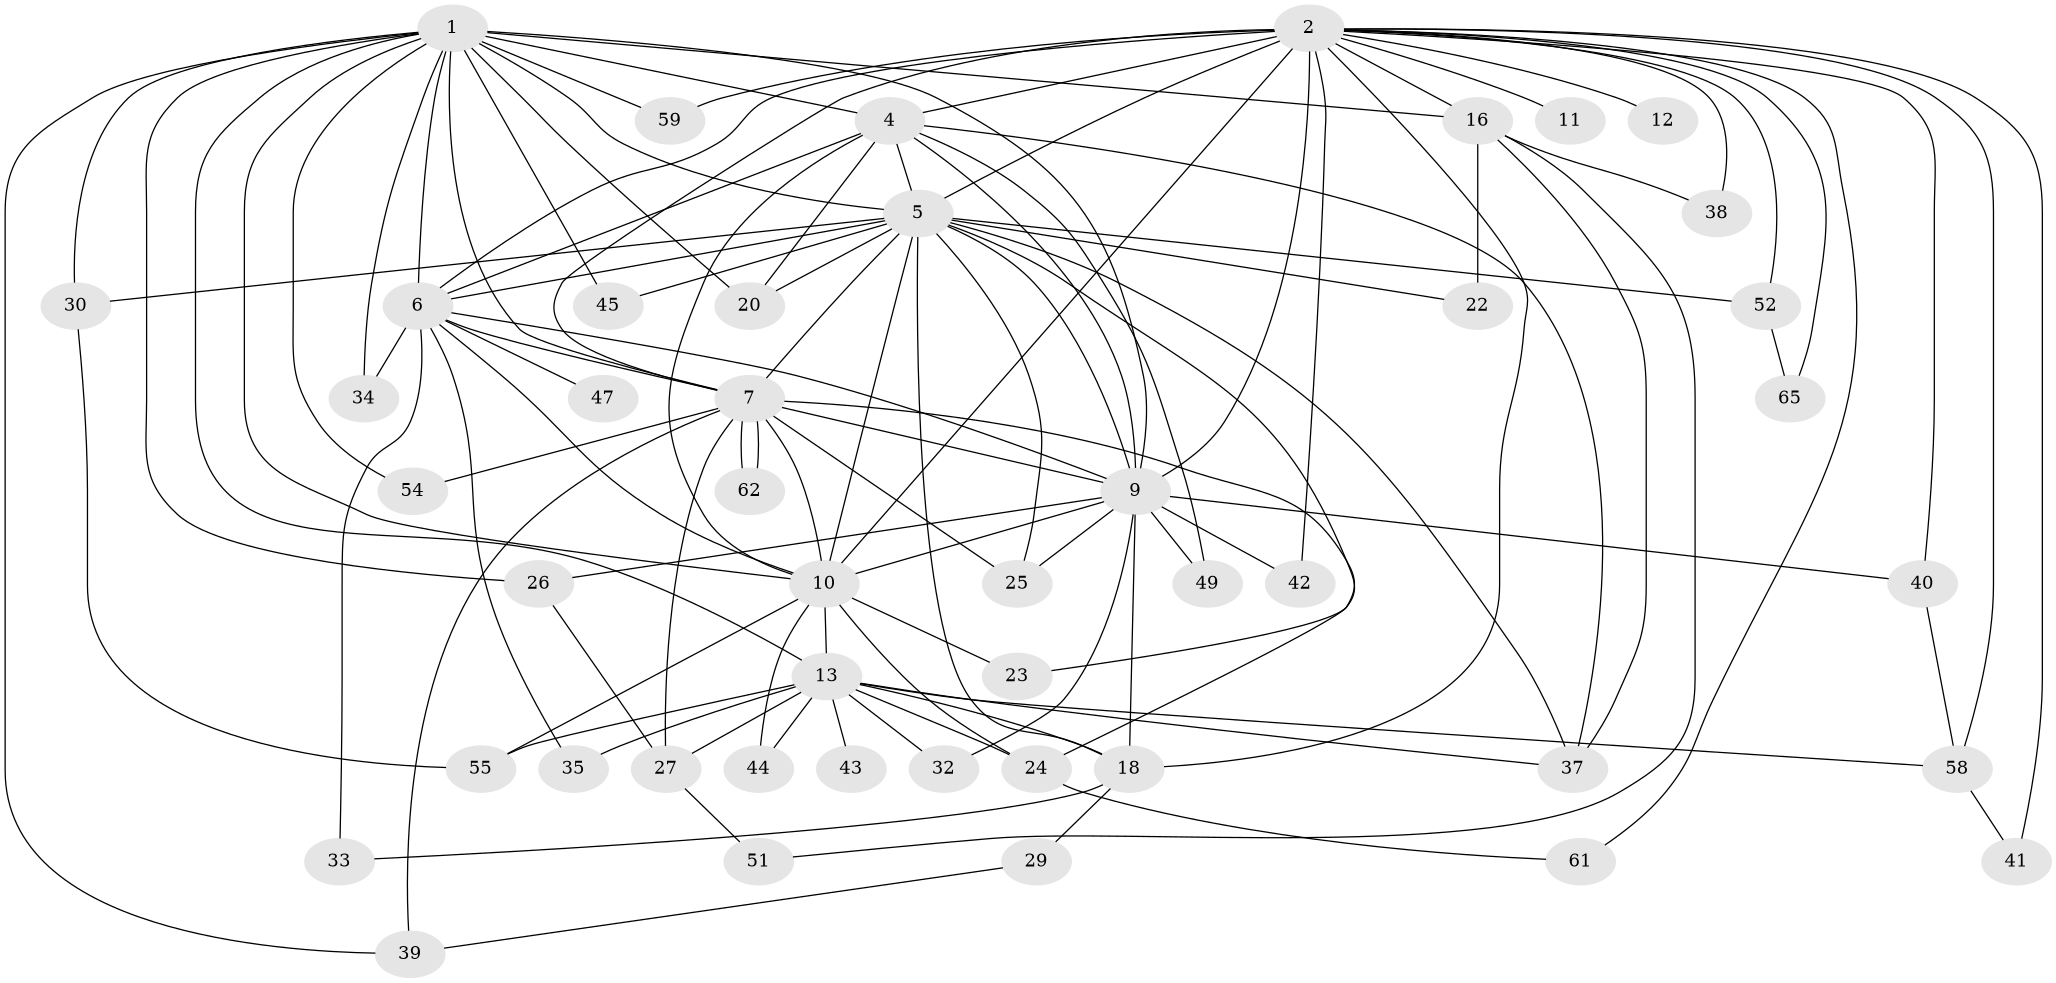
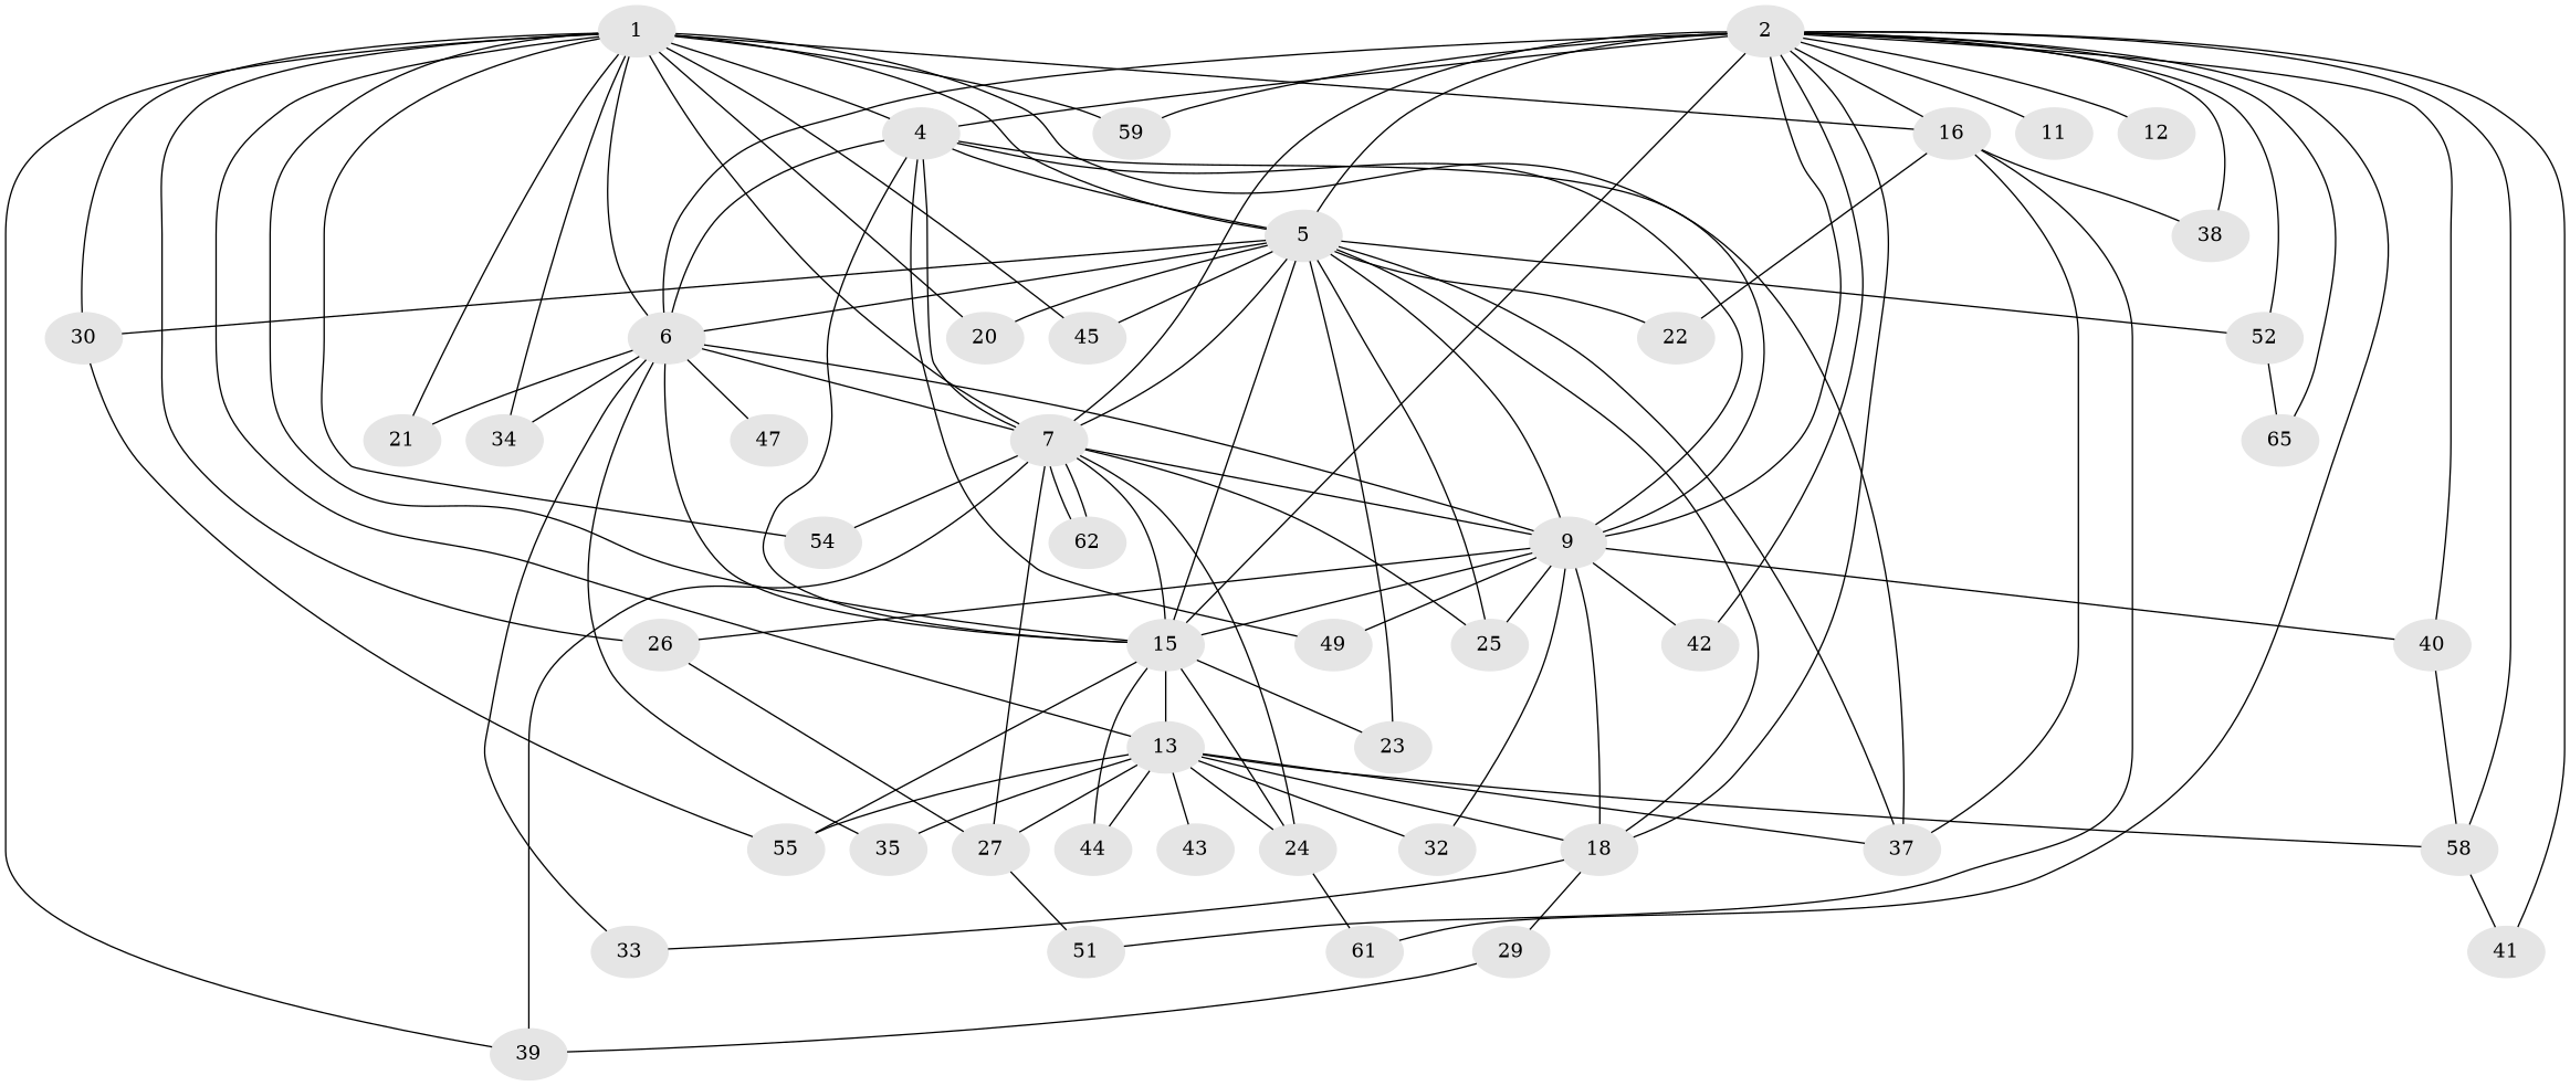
  graph {
    node [color=gray90 style=filled]
    1 [super="+57"]
    4 [super="+14"]
    5 [super="+28"]
    6 [super="+8"]
    7 [super="+17"]
    9 [super="+46"]
-   10 [super="+53"]
+   10 [super="+53" label=15]
    13 [super="+19"]
    16 [super="+61"]
    20
+   21
    26
    30
    34
    39 [super="+50"]
    45
    54
    59
    2 [super="+3"]
    11
    12
    18 [super="+64"]
    38
    40
    41
    42
    52
    58 [super="+60"]
    n29 [label=61]
    65
    37 [super="+48"]
    49
    22
    23
    25
    33
    35
    47
    24 [super="+31"]
    27 [super="+36"]
    62
    32
    44
    55 [super="+56"]
    43
    51
    29
    1 -- 4
    1 -- 5
    1 -- 6 [weight=2]
    1 -- 7 [weight=2]
    1 -- 9
    1 -- 10
    1 -- 13
    1 -- 16 [weight=2]
    1 -- 20
+   1 -- 21
    1 -- 26
    1 -- 30
    1 -- 34
    1 -- 39
    1 -- 45
    1 -- 54
    1 -- 59 [weight=2]
    4 -- 5
    4 -- 6 [weight=2]
-   4 -- 20
+   4 -- 7
    4 -- 9
    4 -- 10 [weight=2]
    4 -- 37
    4 -- 49
    5 -- 6 [weight=2]
    5 -- 7
    5 -- 9
    5 -- 10
    5 -- 20
    5 -- 30
    5 -- 45
    5 -- 18
    5 -- 52
    5 -- 37
    5 -- 22
    5 -- 23
    5 -- 25
    6 -- 7 [weight=3]
    6 -- 9 [weight=2]
    6 -- 10 [weight=2]
+   6 -- 21
    6 -- 34
    6 -- 33
    6 -- 35
    6 -- 47
    7 -- 9
    7 -- 10
    7 -- 39
    7 -- 54
    7 -- 25
    7 -- 24
    7 -- 27
    7 -- 62
    7 -- 62
    9 -- 10 [weight=2]
    9 -- 26
    9 -- 18
    9 -- 40
    9 -- 42
    9 -- 49
    9 -- 25
    9 -- 32
    10 -- 13
    10 -- 23
    10 -- 24
    10 -- 44
    10 -- 55
    13 -- 18
    13 -- 58
    13 -- 37
    13 -- 35
    13 -- 24
    13 -- 27
    13 -- 32
    13 -- 44
    13 -- 55
    13 -- 43 [weight=2]
    16 -- 38
    16 -- 37
    16 -- 22
    16 -- 51
    26 -- 27
    30 -- 55
    2 -- 4 [weight=2]
    2 -- 5 [weight=3]
    2 -- 6 [weight=4]
    2 -- 7 [weight=2]
    2 -- 9 [weight=2]
    2 -- 10 [weight=2]
    2 -- 16
    2 -- 59 [weight=2]
    2 -- 11 [weight=2]
    2 -- 12 [weight=2]
    2 -- 18
    2 -- 38
    2 -- 40
    2 -- 41
    2 -- 42
    2 -- 52
    2 -- 58
    2 -- n29
    2 -- 65
    18 -- 33
    18 -- 29
    40 -- 58
    52 -- 65
    58 -- 41
    24 -- n29
    27 -- 51
    29 -- 39
  }
